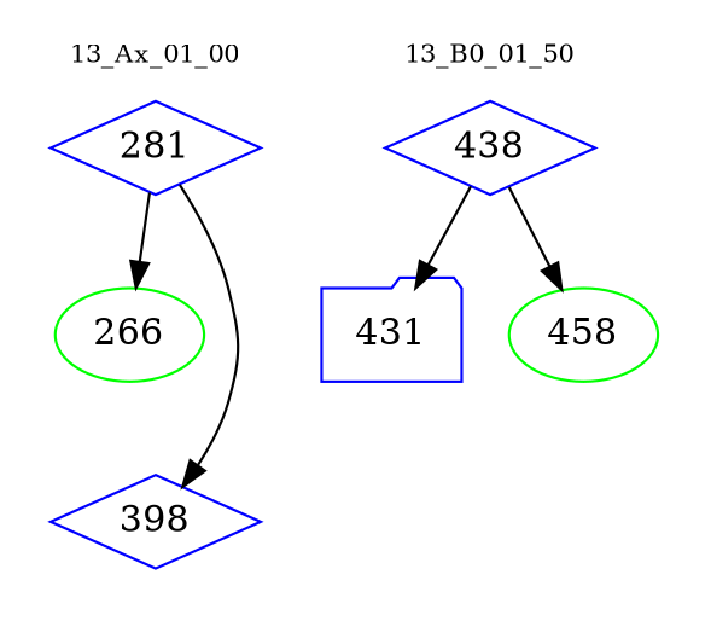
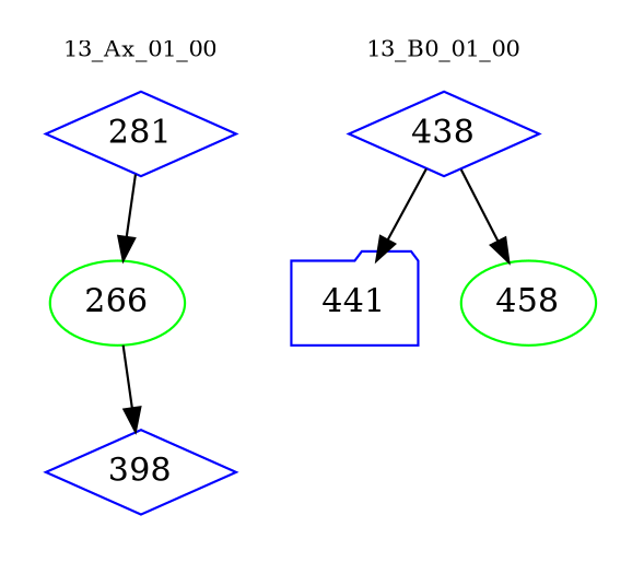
  digraph {
    node [color=blue shape=diamond]
    edge [color=black]
    n1 [label=281]
    n2 [color=green label=266 shape=ellipse]
    n3 [label=398]
    n4 [label=438]
-   n5 [label=431 shape=folder]
+   n5 [label=441 shape=folder]
    n6 [color=green label=458 shape=ellipse]
    subgraph cluster_1 {
      color=white
      fontsize=10
      label="13_Ax_01_00"
      n1
      n2
      n3
    }
    subgraph cluster_2 {
      color=white
      fontsize=10
-     label="13_B0_01_50"
+     label="13_B0_01_00"
      n4
      n5
      n6
    }
    n1 -> n2
-   n1 -> n3
+   n2 -> n3
    n4 -> n5
    n4 -> n6
  }
